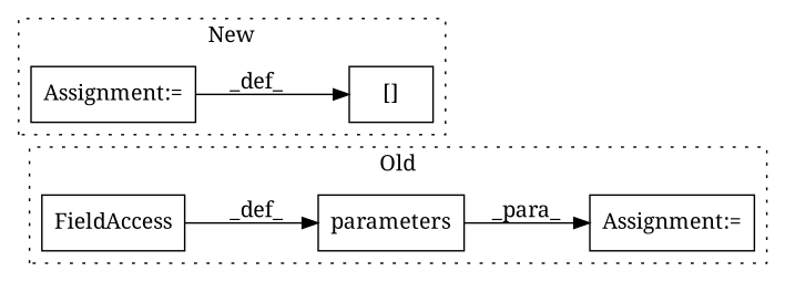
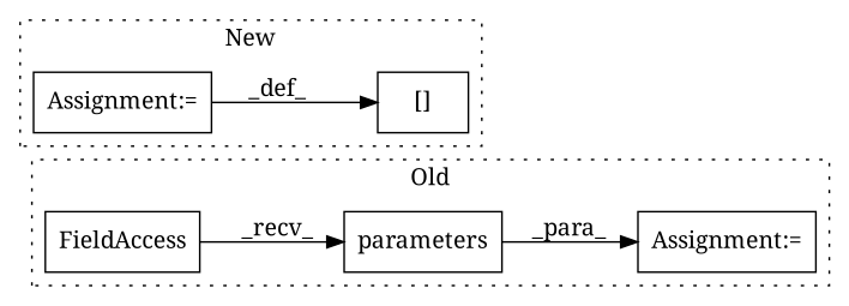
  digraph {
    fontname="Noto Serif"
    rankdir=LR
    node [a=7 fontname="Noto Serif" l=1 shape=box]
    edge [fontname="Noto Serif"]
    n1 [a=32 l=12 label=parameters s=784]
    n2 [label="Assignment:=" s=820]
    n3 [a=22 l=10 label=FieldAccess s=773]
    n4 [a=2 l="12,1" label="[]" s="1205,1223"]
    n5 [label="Assignment:=" s=1224]
    subgraph cluster_1 {
      label=Old
      style=dotted
      n1
      n2
      n3
    }
    subgraph cluster_2 {
      label=New
      style=dotted
      n4
      n5
    }
    n1 -> n2 [label=_para_]
-   n3 -> n1 [label=_def_]
+   n3 -> n1 [label=_recv_]
    n5 -> n4 [label=_def_]
  }
